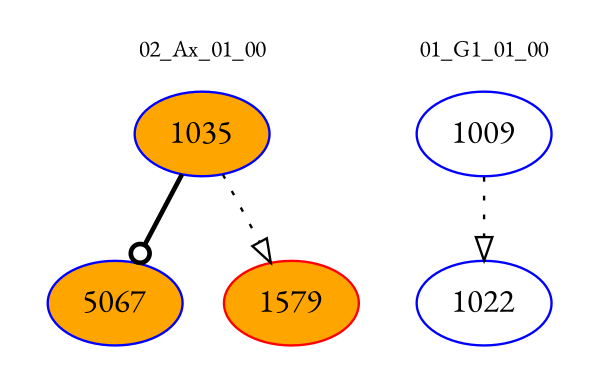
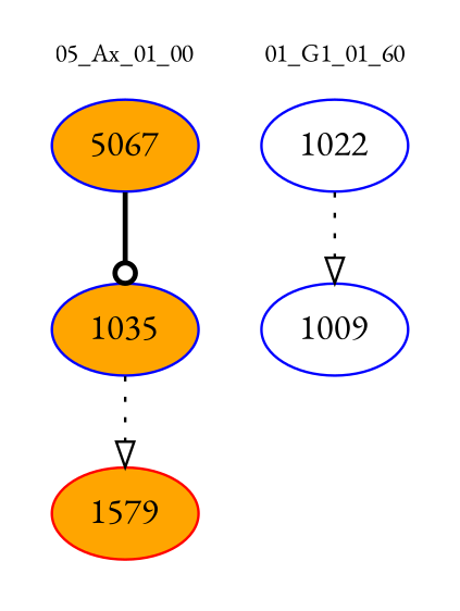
  digraph {
    fontname="EB Garamond"
    node [color=blue fillcolor=orange fontname="EB Garamond" style=filled]
    edge [arrowhead=onormal color=black fontname="EB Garamond" style=dotted]
    n1 [label=1035]
    n2 [label=5067]
    n3 [color=red label=1579]
    n4 [fillcolor=white label=1009]
    n5 [fillcolor=white label=1022]
    subgraph cluster_1 {
      color=white
      fontsize=10
-     label="02_Ax_01_00"
+     label="05_Ax_01_00"
      n1
      n2
      n3
    }
    subgraph cluster_2 {
      color=white
      fontsize=10
-     label="01_G1_01_00"
+     label="01_G1_01_60"
      n4
      n5
    }
-   n1 -> n2 [arrowhead=odot style=bold]
+   n2 -> n1 [arrowhead=odot style=bold]
    n1 -> n3
-   n4 -> n5
+   n5 -> n4
  }
